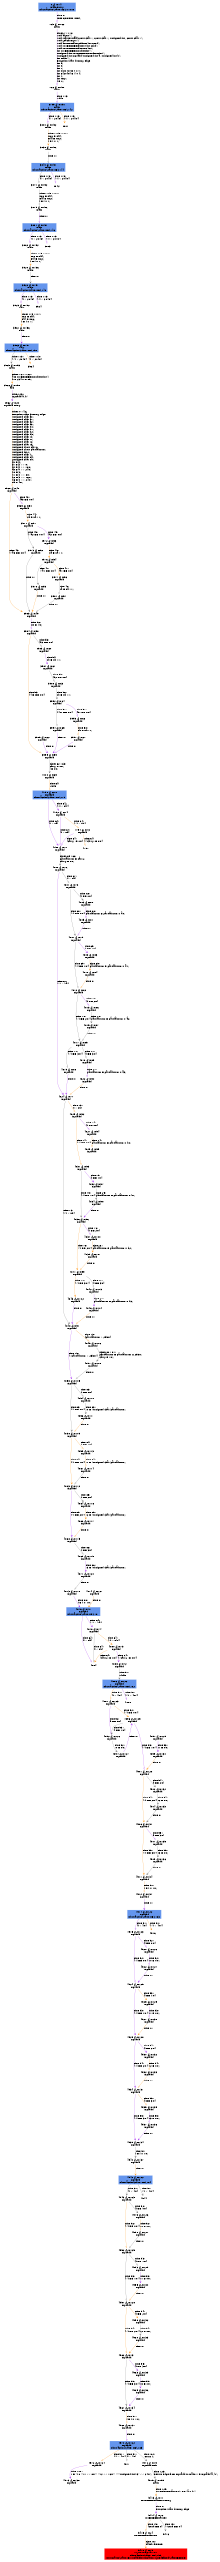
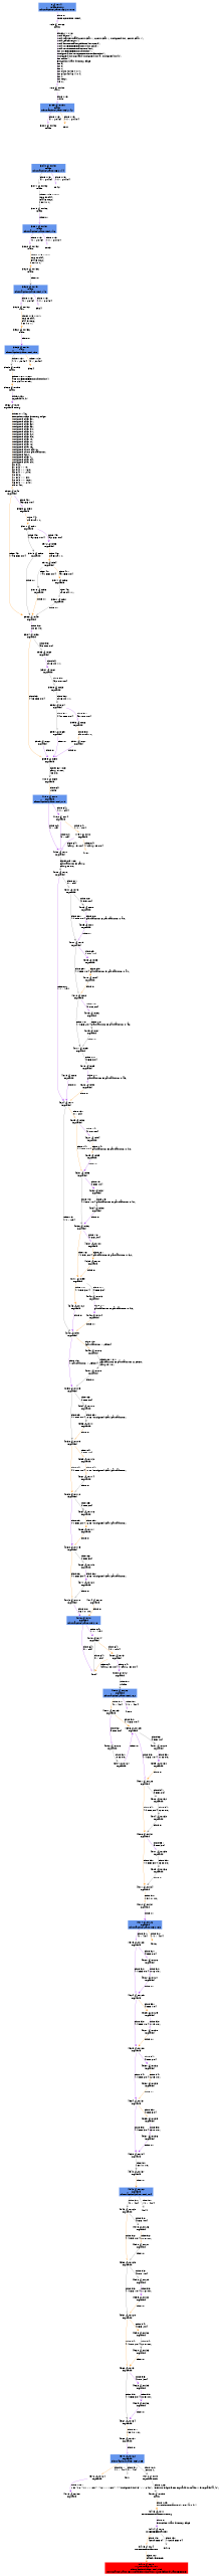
  digraph {
    node [color=white shape=box style=filled]
    edge [arrowhead=vee color=purple]
    n1 [fillcolor=cornflowerblue label="0 @ N141\nmain entry\nAbstractionState: ABS0: true\n"]
    n2 [label="165 @ N162\nmain\n"]
    n3 [label="166 @ N150\nmain\n"]
    n4 [fillcolor=cornflowerblue label="3799 @ N151\nmain\nAbstractionState: ABS142\n"]
    n5 [label="3800 @ N152\nmain\n"]
    3801
-   n7 [label="3838 @ N156\nmain\n"]
    n8 [fillcolor=cornflowerblue label="3840 @ N151\nmain\nAbstractionState: ABS144\n"]
    n9 [label="3841 @ N152\nmain\n"]
    3842
    n11 [label="3879 @ N156\nmain\n"]
    n12 [fillcolor=cornflowerblue label="3881 @ N151\nmain\nAbstractionState: ABS146\n"]
    n13 [label="3882 @ N152\nmain\n"]
    3883
    n15 [label="3920 @ N156\nmain\n"]
    n16 [fillcolor=cornflowerblue label="3922 @ N151\nmain\nAbstractionState: ABS148\n"]
    n17 [label="3923 @ N152\nmain\n"]
    3924
    n19 [label="3961 @ N156\nmain\n"]
    n20 [fillcolor=cornflowerblue label="3963 @ N151\nmain\nAbstractionState: ABS150\n"]
    n21 [label="3965 @ N153\nmain\n"]
    3964
-   n23 [label="3966 @ N158\nadd\n"]
+   n23 [label="3966 @ N158\nmain\n"]
    n24 [label="3967 @ N20\nmp_add entry\n"]
    n25 [label="3968 @ N48\nmp_add\n"]
    n26 [label="3983 @ N49\nmp_add\n"]
    n27 [label="3969 @ N50\nmp_add\n"]
    n28 [label="3984 @ N58\nmp_add\n"]
    n29 [label="3971 @ N51\nmp_add\n"]
    n30 [label="3999 @ N59\nmp_add\n"]
    n31 [label="3985 @ N60\nmp_add\n"]
    n32 [label="4000 @ N69\nmp_add\n"]
    n33 [label="3987 @ N61\nmp_add\n"]
    n34 [fillcolor=cornflowerblue label="4790 @ N70\nmp_add\nAbstractionState: ABS179\n"]
    n35 [label="4798 @ N71\nmp_add\n"]
    n36 [label="4792 @ N74\nmp_add\n"]
    n37 [label="4800 @ N76\nmp_add\n"]
    n38 [label="4794 @ N73\nmp_add\n"]
    n39 [label="4824 @ N77\nmp_add\n"]
    n40 [label="4801 @ N78\nmp_add\n"]
    n41 [label="4848 @ N91\nmp_add\n"]
    n42 [label="4825 @ N92\nmp_add\n"]
    n43 [label="4807 @ N79\nmp_add\n"]
    n44 [label="4803 @ N80\nmp_add\n"]
    n45 [label="4853 @ N105\nmp_add\n"]
    n46 [label="4849 @ N106\nmp_add\n"]
    n47 [label="4831 @ N93\nmp_add\n"]
    n48 [label="4827 @ N94\nmp_add\n"]
    n49 [label="4858 @ N109\nmp_add\n"]
    n50 [label="4854 @ N110\nmp_add\n"]
    n51 [label="4851 @ N108\nmp_add\n"]
    n52 [label="4863 @ N112\nmp_add\n"]
    n53 [label="4859 @ N113\nmp_add\n"]
    n54 [label="4856 @ N111\nmp_add\n"]
    n55 [label="4868 @ N115\nmp_add\n"]
    n56 [label="4864 @ N116\nmp_add\n"]
    n57 [label="4861 @ N114\nmp_add\n"]
    n58 [label="4873 @ N118\nmp_add\n"]
    n59 [label="4869 @ N119\nmp_add\n"]
    n60 [label="4866 @ N117\nmp_add\n"]
    n61 [fillcolor=cornflowerblue label="4876 @ N70\nmp_add\nAbstractionState: ABS181\n"]
    n62 [label="4871 @ N120\nmp_add\n"]
    n63 [label="4874 @ N121\nmp_add\n"]
    n64 [label="4878 @ N74\nmp_add\n"]
    4884
    n66 [label="4880 @ N73\nmp_add\n"]
    n67 [label="4883 @ N72\nmp_add\n"]
    n68 [fillcolor=cornflowerblue label="4886 @ N122\nmp_add\nAbstractionState: ABS182\n"]
    n69 [label="4887 @ N123\nmp_add\n"]
    4888
    n71 [label="4896 @ N125\nmp_add\n"]
    n72 [label="4892 @ N126\nmp_add\n"]
    n73 [label="4901 @ N128\nmp_add\n"]
    n74 [label="4897 @ N129\nmp_add\n"]
    n75 [label="4894 @ N127\nmp_add\n"]
    n76 [label="4906 @ N131\nmp_add\n"]
    n77 [label="4902 @ N132\nmp_add\n"]
    n78 [label="4899 @ N130\nmp_add\n"]
    n79 [label="4911 @ N134\nmp_add\n"]
    n80 [label="4907 @ N135\nmp_add\n"]
    n81 [label="4904 @ N133\nmp_add\n"]
    n82 [label="4912 @ N137\nmp_add\n"]
    n83 [label="4909 @ N136\nmp_add\n"]
    n84 [fillcolor=cornflowerblue label="4914 @ N122\nmp_add\nAbstractionState: ABS183\n"]
    n85 [label="4915 @ N123\nmp_add\n"]
    4916
    n87 [label="4924 @ N125\nmp_add\n"]
    n88 [label="4920 @ N126\nmp_add\n"]
    n89 [label="4929 @ N128\nmp_add\n"]
    n90 [label="4925 @ N129\nmp_add\n"]
    n91 [label="4922 @ N127\nmp_add\n"]
    n92 [label="4934 @ N131\nmp_add\n"]
    n93 [label="4930 @ N132\nmp_add\n"]
    n94 [label="4927 @ N130\nmp_add\n"]
    n95 [label="4939 @ N134\nmp_add\n"]
    n96 [label="4935 @ N135\nmp_add\n"]
    n97 [label="4932 @ N133\nmp_add\n"]
    n98 [label="4940 @ N137\nmp_add\n"]
    n99 [label="4937 @ N136\nmp_add\n"]
    n100 [fillcolor=cornflowerblue label="4942 @ N122\nmp_add\nAbstractionState: ABS184\n"]
    n101 [label="4943 @ N123\nmp_add\n"]
    4944
    n103 [label="4952 @ N125\nmp_add\n"]
    n104 [label="4948 @ N126\nmp_add\n"]
    n105 [label="4957 @ N128\nmp_add\n"]
    n106 [label="4953 @ N129\nmp_add\n"]
    n107 [label="4950 @ N127\nmp_add\n"]
    n108 [label="4962 @ N131\nmp_add\n"]
    n109 [label="4958 @ N132\nmp_add\n"]
    n110 [label="4955 @ N130\nmp_add\n"]
    n111 [label="4967 @ N134\nmp_add\n"]
    n112 [label="4963 @ N135\nmp_add\n"]
    n113 [label="4960 @ N133\nmp_add\n"]
    n114 [label="4968 @ N137\nmp_add\n"]
    n115 [label="4965 @ N136\nmp_add\n"]
    n116 [fillcolor=cornflowerblue label="4970 @ N122\nmp_add\nAbstractionState: ABS185\n"]
    n117 [label="4972 @ N124\nmp_add\n"]
    4971
    n119 [label="4974 @ N19\nmp_add exit\n"]
    n120 [label="4973 @ N138\nmp_add\n"]
    n121 [label="4975 @ N159\nmain\n"]
    n122 [label="5413 @ N11\n__VERIFIER_assert entry\n"]
    n123 [label="5414 @ N12\n__VERIFIER_assert\n"]
    n124 [label="5415 @ N14\n__VERIFIER_assert\n"]
    5416
    n126 [fillcolor=red label="5418 @ N15\n__VERIFIER_assert\nAbstractionState: ABS199\n AutomatonState: ErrorLabelAutomaton: _predefinedState_ERROR\n"]
    n127 [label="4836 @ N96\nmp_add\n"]
    n128 [label="4832 @ N97\nmp_add\n"]
    n129 [label="4829 @ N95\nmp_add\n"]
    n130 [label="4841 @ N99\nmp_add\n"]
    n131 [label="4837 @ N100\nmp_add\n"]
    n132 [label="4834 @ N98\nmp_add\n"]
    n133 [label="4843 @ N102\nmp_add\n"]
    n134 [label="4842 @ N103\nmp_add\n"]
    n135 [label="4839 @ N101\nmp_add\n"]
    n136 [label="4846 @ N104\nmp_add\n"]
    n137 [label="4812 @ N82\nmp_add\n"]
    n138 [label="4808 @ N83\nmp_add\n"]
    n139 [label="4805 @ N81\nmp_add\n"]
    n140 [label="4817 @ N85\nmp_add\n"]
    n141 [label="4813 @ N86\nmp_add\n"]
    n142 [label="4810 @ N84\nmp_add\n"]
    n143 [label="4819 @ N88\nmp_add\n"]
    n144 [label="4818 @ N89\nmp_add\n"]
    n145 [label="4815 @ N87\nmp_add\n"]
    n146 [label="4822 @ N90\nmp_add\n"]
    4797
    n148 [label="3988 @ N63\nmp_add\n"]
    n149 [label="3989 @ N62\nmp_add\n"]
    n150 [label="3992 @ N64\nmp_add\n"]
    n151 [label="3994 @ N65\nmp_add\n"]
    n152 [label="3993 @ N66\nmp_add\n"]
    n153 [label="3997 @ N67\nmp_add\n"]
    n154 [label="3973 @ N52\nmp_add\n"]
    n155 [label="3972 @ N53\nmp_add\n"]
    n156 [label="3976 @ N54\nmp_add\n"]
    n157 [label="3978 @ N55\nmp_add\n"]
    n158 [label="3977 @ N56\nmp_add\n"]
    n159 [label="3981 @ N57\nmp_add\n"]
    n1 -> n2 [arrowhead=onormal label="Line 0: \lINIT GLOBAL VARS\l"]
    n2 -> n3 [arrowhead=onormal label="Lines 7 - 112: \lvoid abort();\lvoid __assert_fail(const char *, const char *, unsigned int, const char *);\lvoid reach_error();\lvoid assume_abort_if_not(int cond);\lvoid __VERIFIER_assert(int cond);\lvoid __VERIFIER_assume(int);\lint __VERIFIER_nondet_int();\lunsigned int __VERIFIER_nondet_uint();\lunsigned int mp_add(unsigned int a, unsigned int b);\lint main();\lFunction start dummy edge\lint a;\lint b;\lint r;\lint A[2048] = { 0 };\lint B[2048] = { 0 };\lint i;\lint tmp;\li = 0;\l"]
    n3 -> n4 [arrowhead=onormal label="Line 113: \lwhile\l"]
    n4 -> n5 [arrowhead=onormal label="Line 113: \l[i < 2048]\l"]
    n4 -> 3801 [color=darkorange label="Line 113: \l[!(i < 2048)]\l"]
-   n5 -> n7 [color=darkorange label="Lines 115 - 117: \ltmp = A[i];\lB[i] = tmp;\li = i + 1;\l"]
-   n7 -> n8 [arrowhead=onormal color=gray40 label="Line 0: \l\l"]
    n8 -> n9 [arrowhead=onormal color=gray40 label="Line 113: \l[i < 2048]\l"]
    n8 -> 3842 [arrowhead=onormal label="Line 113: \l[!(i < 2048)]\l"]
    n9 -> n11 [arrowhead=onormal color=gray40 label="Lines 115 - 117: \ltmp = A[i];\lB[i] = tmp;\li = i + 1;\l"]
    n11 -> n12 [arrowhead=onormal label="Line 0: \l\l"]
    n12 -> n13 [arrowhead=onormal label="Line 113: \l[i < 2048]\l"]
    n12 -> 3883 [arrowhead=onormal label="Line 113: \l[!(i < 2048)]\l"]
    n13 -> n15 [color=darkorange label="Lines 115 - 117: \ltmp = A[i];\lB[i] = tmp;\li = i + 1;\l"]
    n15 -> n16 [color=gray40 label="Line 0: \l\l"]
    n16 -> n17 [arrowhead=onormal label="Line 113: \l[i < 2048]\l"]
    n16 -> 3924 [arrowhead=onormal label="Line 113: \l[!(i < 2048)]\l"]
    n17 -> n19 [color=darkorange label="Lines 115 - 117: \ltmp = A[i];\lB[i] = tmp;\li = i + 1;\l"]
    n19 -> n20 [label="Line 0: \l\l"]
    n20 -> n21 [color=gray40 label="Line 113: \l[!(i < 2048)]\l"]
    n20 -> 3964 [color=darkorange label="Line 113: \l[i < 2048]\l"]
    n21 -> n23 [color=darkorange label="Lines 121 - 122: \la = __VERIFIER_nondet_uint();\lb = 234770789;\l"]
    n23 -> n24 [label="Line 123: \lmp_add(a, b)\l"]
    n24 -> n25 [arrowhead=onormal color=darkorange label="Lines 0 - 42: \lFunction start dummy edge\lunsigned char a0;\lunsigned char a1;\lunsigned char a2;\lunsigned char a3;\lunsigned char b0;\lunsigned char b1;\lunsigned char b2;\lunsigned char b3;\lunsigned char r0;\lunsigned char r1;\lunsigned char r2;\lunsigned char r3;\lunsigned short carry;\lunsigned short partial_sum;\lunsigned int r;\lunsigned char i;\lunsigned char na;\lunsigned char nb;\la0 = a;\la1 = a >> 8;\la2 = a >> 16U;\la3 = a >> 24U;\lb0 = b;\lb1 = b >> 8U;\lb2 = b >> 16U;\lb3 = b >> 24U;\lna = 4U;\l"]
    n25 -> n26 [color=darkorange label="Line 43: \l[!(a3 == 0U)]\l"]
    n25 -> n27 [arrowhead=onormal label="Line 43: \l[a3 == 0U]\l"]
    n26 -> n28 [arrowhead=onormal label="Line 52: \lnb = 4U;\l"]
    n27 -> n29 [color=darkorange label="Line 44: \lna = na - 1;\l"]
    n28 -> n30 [arrowhead=onormal color=darkorange label="Line 53: \l[!(b3 == 0U)]\l"]
    n28 -> n31 [arrowhead=onormal color=gray40 label="Line 53: \l[b3 == 0U]\l"]
    n29 -> n154 [color=gray40 label="Line 45: \l[!(a2 == 0U)]\l"]
    n29 -> n155 [label="Line 45: \l[a2 == 0U]\l"]
    n30 -> n32 [color=gray40 label="Lines 62 - 63: \lcarry = 0U;\li = 0U;\l"]
    n31 -> n33 [label="Line 54: \lnb = nb - 1;\l"]
    n32 -> n34 [arrowhead=onormal color=darkorange label="Line 64: \lwhile\l"]
    n33 -> n148 [arrowhead=onormal color=gray40 label="Line 55: \l[b2 == 0U]\l"]
    n34 -> n35 [label="Line 64: \l[i < na]\l"]
    n34 -> n36 [label="Line 64: \l[!(i < na)]\l"]
    n35 -> n37 [color=gray40 label="Lines 65 - 66: \lpartial_sum = carry;\lcarry = 0U;\l"]
    n36 -> n35 [arrowhead=onormal label="Line 64: \l[i < nb]\l"]
    n36 -> n38 [arrowhead=onormal color=darkorange label="Line 64: \l[!(i < nb)]\l"]
    n37 -> n39 [label="Line 67: \l[!(i < na)]\l"]
    n37 -> n40 [arrowhead=onormal color=gray40 label="Line 67: \l[i < na]\l"]
    n38 -> n35 [arrowhead=onormal label="Line 64: \l[carry != 0U]\l"]
    n38 -> 4797 [arrowhead=onormal color=darkorange label="Line 64: \l[!(carry != 0U)]\l"]
    n39 -> n41 [color=gray40 label="Line 73: \l[!(i < nb)]\l"]
    n39 -> n42 [arrowhead=onormal color=darkorange label="Line 73: \l[i < nb]\l"]
    n40 -> n43 [color=gray40 label="Line 68: \l[!(i == 0U)]\l"]
    n40 -> n44 [color=gray40 label="Line 68: \l[i == 0U]\l"]
    n41 -> n45 [label="Line 79: \l[!(partial_sum > 255U)]\l"]
    n41 -> n46 [arrowhead=onormal color=darkorange label="Line 79: \l[partial_sum > 255U]\l"]
    n42 -> n47 [arrowhead=onormal color=darkorange label="Line 74: \l[!(i == 0U)]\l"]
    n42 -> n48 [arrowhead=onormal label="Line 74: \l[i == 0U]\l"]
    n43 -> n137 [arrowhead=onormal color=gray40 label="Line 69: \l[!(i == 1U)]\l"]
    n43 -> n138 [label="Line 69: \l[i == 1U]\l"]
    n44 -> n139 [arrowhead=onormal label="Line 68: \lpartial_sum = partial_sum + a0;\l"]
    n45 -> n49 [color=gray40 label="Line 83: \l[!(i == 0U)]\l"]
    n45 -> n50 [arrowhead=onormal color=gray40 label="Line 83: \l[i == 0U]\l"]
    n46 -> n51 [color=gray40 label="Lines 80 - 81: \lpartial_sum = partial_sum & 255U;\lcarry = 1U;\l"]
    n47 -> n127 [color=gray40 label="Line 75: \l[!(i == 1U)]\l"]
    n47 -> n128 [label="Line 75: \l[i == 1U]\l"]
    n48 -> n129 [arrowhead=onormal color=darkorange label="Line 74: \lpartial_sum = partial_sum + b0;\l"]
    n49 -> n52 [color=darkorange label="Line 84: \l[!(i == 1U)]\l"]
    n49 -> n53 [arrowhead=onormal color=darkorange label="Line 84: \l[i == 1U]\l"]
    n50 -> n54 [color=gray40 label="Line 83: \lr0 = (unsigned char)partial_sum;\l"]
    n51 -> n45 [arrowhead=onormal color=gray40 label="Line 0: \l\l"]
    n52 -> n55 [label="Line 85: \l[!(i == 2U)]\l"]
    n52 -> n56 [color=gray40 label="Line 85: \l[i == 2U]\l"]
    n53 -> n57 [arrowhead=onormal color=darkorange label="Line 84: \lr1 = (unsigned char)partial_sum;\l"]
    n54 -> n49 [arrowhead=onormal color=darkorange label="Line 0: \l\l"]
+   n55 -> n58 [arrowhead=onormal color=darkorange label="Line 86: \l[!(i == 3U)]\l"]
    n55 -> n59 [arrowhead=onormal color=gray40 label="Line 86: \l[i == 3U]\l"]
    n56 -> n60 [color=darkorange label="Line 85: \lr2 = (unsigned char)partial_sum;\l"]
    n57 -> n52 [arrowhead=onormal color=gray40 label="Line 0: \l\l"]
    n58 -> n61 [label="Line 88: \li = i + 1U;\l"]
    n59 -> n62 [label="Line 86: \lr3 = (unsigned char)partial_sum;\l"]
    n60 -> n55 [arrowhead=onormal color=darkorange label="Line 0: \l\l"]
    n61 -> n64 [label="Line 64: \l[!(i < na)]\l"]
    n61 -> 4884 [arrowhead=onormal label="Line 64: \l[i < na]\l"]
    n62 -> n58 [arrowhead=onormal color=gray40 label="Line 0: \l\l"]
    n63 -> n61 [color=darkorange label="Line 0: \l\l"]
    n64 -> 4884 [arrowhead=onormal color=gray40 label="Line 64: \l[i < nb]\l"]
    n64 -> n66 [color=darkorange label="Line 64: \l[!(i < nb)]\l"]
    n66 -> 4884 [color=darkorange label="Line 64: \l[carry != 0U]\l"]
    n66 -> n67 [label="Line 64: \l[!(carry != 0U)]\l"]
    n67 -> n68 [color=gray40 label="Line 91: \lwhile\l"]
    n68 -> n69 [arrowhead=onormal color=darkorange label="Line 91: \l[i < 4U]\l"]
    n68 -> 4888 [arrowhead=onormal label="Line 91: \l[!(i < 4U)]\l"]
    n69 -> n71 [color=darkorange label="Line 92: \l[!(i == 0U)]\l"]
    n69 -> n72 [arrowhead=onormal label="Line 92: \l[i == 0U]\l"]
    n71 -> n73 [arrowhead=onormal label="Line 93: \l[!(i == 1U)]\l"]
-   n71 -> n72 [color=gray40 label="Line 93: \l[i == 1U]\l"]
+   n71 -> n74 [color=gray40 label="Line 93: \l[i == 1U]\l"]
    n72 -> n75 [color=gray40 label="Line 92: \lr0 = 0U;\l"]
    n73 -> n76 [color=darkorange label="Line 94: \l[!(i == 2U)]\l"]
    n73 -> n77 [color=gray40 label="Line 94: \l[i == 2U]\l"]
    n74 -> n78 [label="Line 93: \lr1 = 0U;\l"]
    n75 -> n71 [label="Line 0: \l\l"]
    n76 -> n79 [color=darkorange label="Line 95: \l[!(i == 3U)]\l"]
    n76 -> n80 [arrowhead=onormal label="Line 95: \l[i == 3U]\l"]
    n77 -> n81 [color=gray40 label="Line 94: \lr2 = 0U;\l"]
    n78 -> n73 [color=darkorange label="Line 0: \l\l"]
    n79 -> n82 [arrowhead=onormal color=darkorange label="Line 97: \li = i + 1U;\l"]
    n80 -> n83 [color=gray40 label="Line 95: \lr3 = 0U;\l"]
    n81 -> n76 [color=gray40 label="Line 0: \l\l"]
    n82 -> n84 [label="Line 0: \l\l"]
    n83 -> n79 [color=gray40 label="Line 0: \l\l"]
    n84 -> n85 [arrowhead=onormal label="Line 91: \l[i < 4U]\l"]
    n84 -> 4916 [color=darkorange label="Line 91: \l[!(i < 4U)]\l"]
    n85 -> n87 [arrowhead=onormal label="Line 92: \l[!(i == 0U)]\l"]
    n85 -> n88 [arrowhead=onormal label="Line 92: \l[i == 0U]\l"]
    n87 -> n89 [label="Line 93: \l[!(i == 1U)]\l"]
    n87 -> n90 [color=darkorange label="Line 93: \l[i == 1U]\l"]
    n88 -> n91 [arrowhead=onormal label="Line 92: \lr0 = 0U;\l"]
    n89 -> n92 [label="Line 94: \l[!(i == 2U)]\l"]
    n89 -> n93 [label="Line 94: \l[i == 2U]\l"]
    n90 -> n94 [arrowhead=onormal label="Line 93: \lr1 = 0U;\l"]
    n91 -> n87 [label="Line 0: \l\l"]
    n92 -> n95 [label="Line 95: \l[!(i == 3U)]\l"]
    n92 -> n96 [arrowhead=onormal color=darkorange label="Line 95: \l[i == 3U]\l"]
    n93 -> n97 [arrowhead=onormal color=darkorange label="Line 94: \lr2 = 0U;\l"]
    n94 -> n89 [color=darkorange label="Line 0: \l\l"]
    n95 -> n98 [color=gray40 label="Line 97: \li = i + 1U;\l"]
    n96 -> n99 [arrowhead=onormal label="Line 95: \lr3 = 0U;\l"]
    n97 -> n92 [arrowhead=onormal color=darkorange label="Line 0: \l\l"]
    n98 -> n100 [color=darkorange label="Line 0: \l\l"]
    n99 -> n95 [label="Line 0: \l\l"]
    n100 -> n101 [color=gray40 label="Line 91: \l[i < 4U]\l"]
    n100 -> 4944 [color=gray40 label="Line 91: \l[!(i < 4U)]\l"]
    n101 -> n103 [arrowhead=onormal color=darkorange label="Line 92: \l[!(i == 0U)]\l"]
    n101 -> n104 [color=gray40 label="Line 92: \l[i == 0U]\l"]
    n103 -> n105 [arrowhead=onormal color=gray40 label="Line 93: \l[!(i == 1U)]\l"]
    n103 -> n106 [arrowhead=onormal color=gray40 label="Line 93: \l[i == 1U]\l"]
    n104 -> n107 [arrowhead=onormal color=darkorange label="Line 92: \lr0 = 0U;\l"]
    n105 -> n108 [arrowhead=onormal color=darkorange label="Line 94: \l[!(i == 2U)]\l"]
    n105 -> n109 [color=darkorange label="Line 94: \l[i == 2U]\l"]
    n106 -> n110 [label="Line 93: \lr1 = 0U;\l"]
    n107 -> n103 [arrowhead=onormal color=gray40 label="Line 0: \l\l"]
    n108 -> n111 [color=gray40 label="Line 95: \l[!(i == 3U)]\l"]
    n108 -> n112 [label="Line 95: \l[i == 3U]\l"]
    n109 -> n113 [color=gray40 label="Line 94: \lr2 = 0U;\l"]
    n110 -> n105 [arrowhead=onormal color=darkorange label="Line 0: \l\l"]
    n111 -> n114 [arrowhead=onormal color=darkorange label="Line 97: \li = i + 1U;\l"]
    n112 -> n115 [label="Line 95: \lr3 = 0U;\l"]
    n113 -> n108 [color=darkorange label="Line 0: \l\l"]
    n114 -> n116 [arrowhead=onormal label="Line 0: \l\l"]
    n115 -> n111 [label="Line 0: \l\l"]
    n116 -> n117 [arrowhead=onormal color=darkorange label="Line 91: \l[!(i < 4U)]\l"]
    n116 -> 4971 [arrowhead=onormal color=gray40 label="Line 91: \l[i < 4U]\l"]
    n116 -> n119 [color=gray40 label="Line 102: \lreturn r;\l"]
    n117 -> n120 [label="Line 100: \lr = ((r0 | (r1 << 8U)) | (r2 << 16U)) | (((unsigned int)r3) << 24U);\l"]
    n119 -> n121 [color=gray40 label="Line 123: \lReturn edge from mp_add to main: r = mp_add(a, b);\l"]
    n121 -> n122 [color=darkorange label="Line 125: \l__VERIFIER_assert(r == (a + b))\l"]
    n122 -> n123 [label="Line 0: \lFunction start dummy edge\l"]
    n123 -> n124 [arrowhead=onormal color=darkorange label="Line 15: \l[cond == 0]\l"]
    n123 -> 5416 [color=gray40 label="Line 15: \l[!(cond == 0)]\l"]
    n124 -> n126 [color=darkorange label="Line 16: \lLabel: ERROR\l"]
    n127 -> n130 [color=darkorange label="Line 76: \l[!(i == 2U)]\l"]
    n127 -> n131 [arrowhead=onormal label="Line 76: \l[i == 2U]\l"]
    n128 -> n132 [color=gray40 label="Line 75: \lpartial_sum = partial_sum + b1;\l"]
+   n129 -> n47 [label="Line 0: \l\l"]
    n130 -> n133 [color=darkorange label="Line 77: \l[!(i == 3U)]\l"]
    n130 -> n134 [arrowhead=onormal color=gray40 label="Line 77: \l[i == 3U]\l"]
    n131 -> n135 [color=darkorange label="Line 76: \lpartial_sum = partial_sum + b2;\l"]
    n132 -> n127 [label="Line 0: \l\l"]
    n133 -> n41 [label="Line 0: \l\l"]
    n134 -> n136 [label="Line 77: \lpartial_sum = partial_sum + b3;\l"]
    n135 -> n130 [arrowhead=onormal color=darkorange label="Line 0: \l\l"]
    n136 -> n41 [arrowhead=onormal color=darkorange label="Line 0: \l\l"]
    n137 -> n140 [color=gray40 label="Line 70: \l[!(i == 2U)]\l"]
    n137 -> n141 [arrowhead=onormal label="Line 70: \l[i == 2U]\l"]
    n138 -> n142 [color=darkorange label="Line 69: \lpartial_sum = partial_sum + a1;\l"]
    n139 -> n43 [arrowhead=onormal label="Line 0: \l\l"]
-   n140 -> n143 [arrowhead=onormal color=gray40 label="Line 71: \l[!(i == 3U)]\l"]
    n140 -> n144 [arrowhead=onormal color=gray40 label="Line 71: \l[i == 3U]\l"]
    n141 -> n145 [color=gray40 label="Line 70: \lpartial_sum = partial_sum + a2;\l"]
    n142 -> n137 [arrowhead=onormal color=darkorange label="Line 0: \l\l"]
    n143 -> n39 [label="Line 0: \l\l"]
    n144 -> n146 [arrowhead=onormal label="Line 71: \lpartial_sum = partial_sum + a3;\l"]
    n145 -> n140 [arrowhead=onormal color=gray40 label="Line 0: \l\l"]
    n146 -> n39 [arrowhead=onormal color=darkorange label="Line 0: \l\l"]
    n148 -> n150 [color=gray40 label="Line 56: \lnb = nb - 1;\l"]
    n149 -> n30 [label="Line 0: \l\l"]
    n150 -> n151 [arrowhead=onormal color=gray40 label="Line 57: \l[!(b1 == 0U)]\l"]
    n150 -> n152 [arrowhead=onormal label="Line 57: \l[b1 == 0U]\l"]
    n151 -> n30 [label="Line 0: \l\l"]
    n152 -> n153 [arrowhead=onormal color=darkorange label="Line 58: \lnb = nb - 1;\l"]
    n153 -> n30 [arrowhead=onormal label="Line 0: \l\l"]
    n154 -> n26 [color=gray40 label="Line 0: \l\l"]
    n155 -> n156 [color=darkorange label="Line 46: \lna = na - 1;\l"]
    n156 -> n157 [color=gray40 label="Line 47: \l[!(a1 == 0U)]\l"]
    n156 -> n158 [color=darkorange label="Line 47: \l[a1 == 0U]\l"]
    n157 -> n26 [color=darkorange label="Line 0: \l\l"]
    n158 -> n159 [arrowhead=onormal color=gray40 label="Line 48: \lna = na - 1;\l"]
    n159 -> n26 [arrowhead=onormal color=gray40 label="Line 0: \l\l"]
  }
